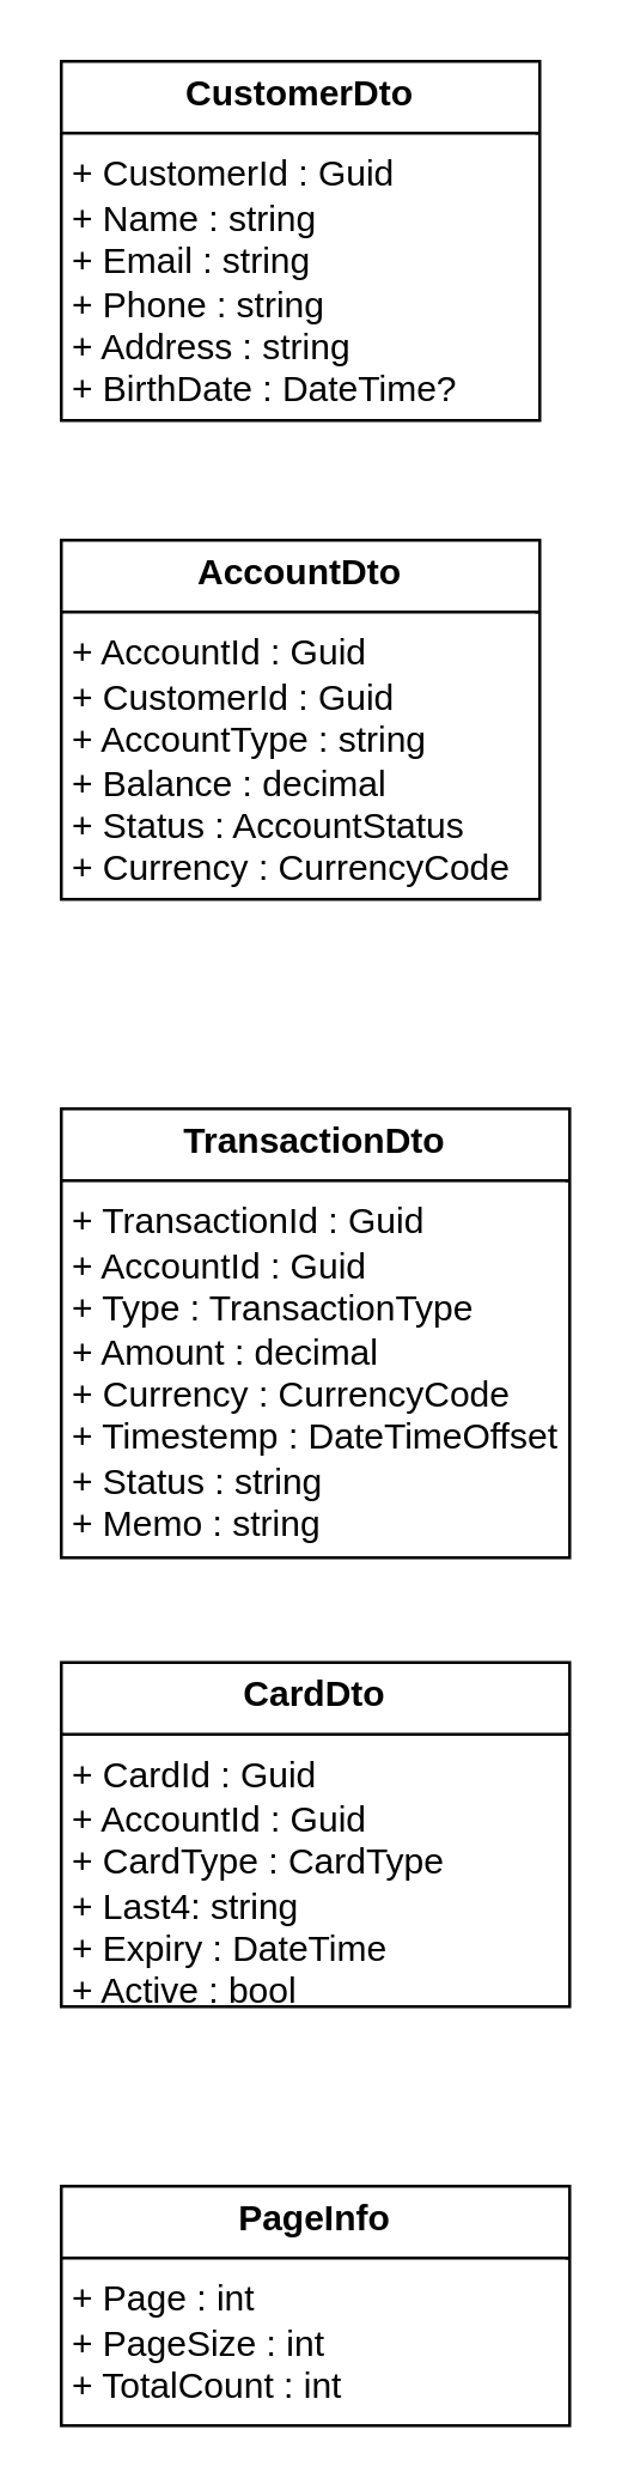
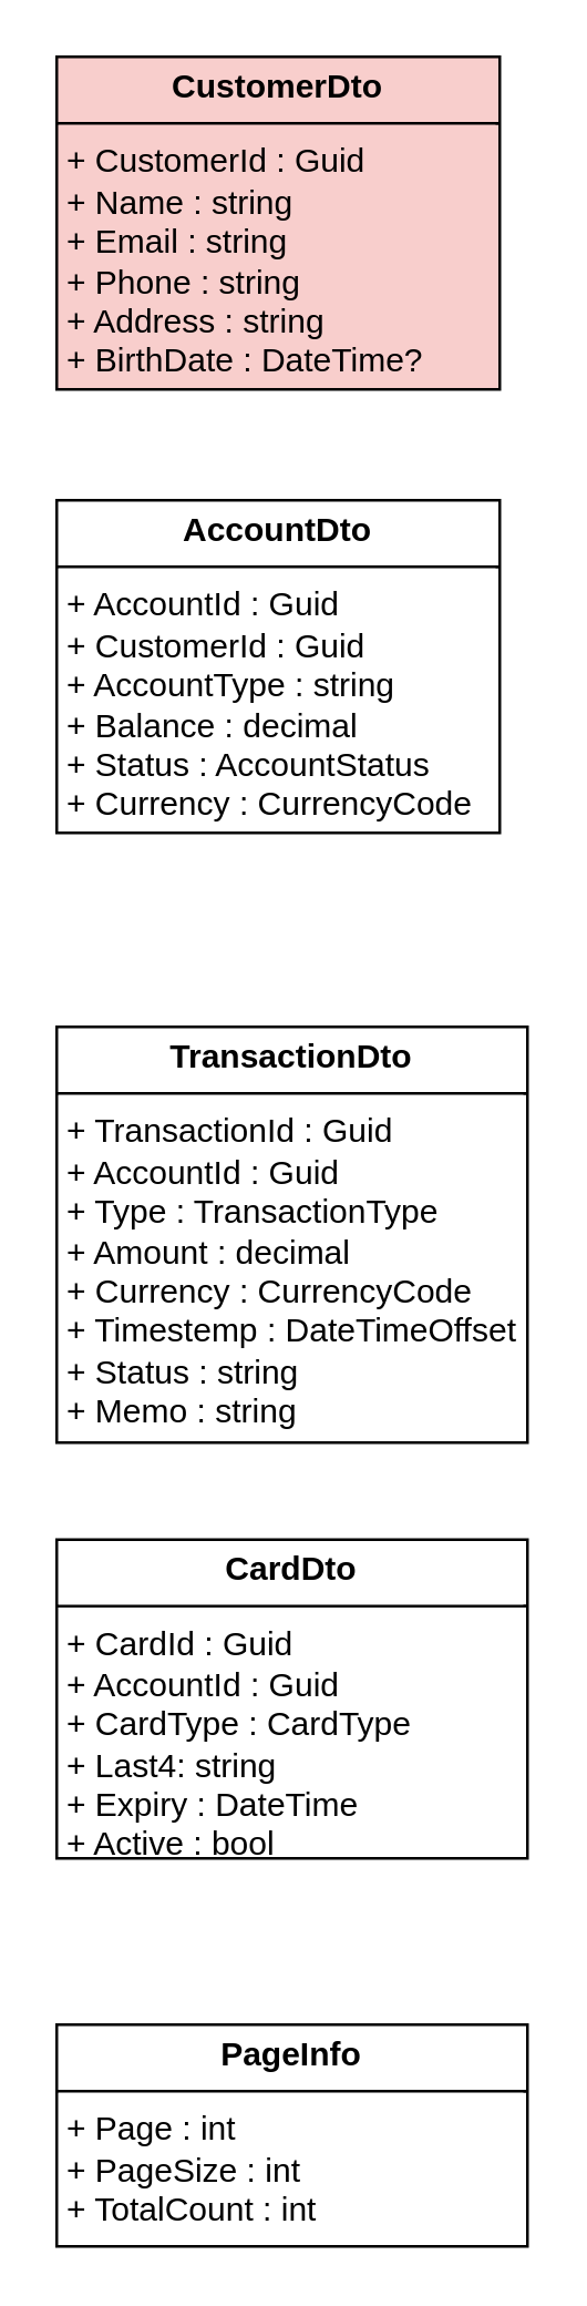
  <mxCell id="0" />
  <mxCell id="1" parent="0" />
- <mxCell id="2" value="&lt;p style=&quot;margin:0px;margin-top:4px;text-align:center;&quot;&gt;&lt;b&gt;CustomerDto&lt;/b&gt;&lt;/p&gt;&lt;hr size=&quot;1&quot; style=&quot;border-style:solid;&quot;&gt;&lt;p style=&quot;margin:0px;margin-left:4px;&quot;&gt;+ CustomerId : Guid&lt;/p&gt;&lt;p style=&quot;margin:0px;margin-left:4px;&quot;&gt;+ Name : string&lt;/p&gt;&lt;p style=&quot;margin:0px;margin-left:4px;&quot;&gt;+ Email : string&lt;/p&gt;&lt;p style=&quot;margin:0px;margin-left:4px;&quot;&gt;+ Phone : string&lt;/p&gt;&lt;p style=&quot;margin:0px;margin-left:4px;&quot;&gt;+ Address : string&lt;/p&gt;&lt;p style=&quot;margin:0px;margin-left:4px;&quot;&gt;+ BirthDate : DateTime?&lt;/p&gt;" style="verticalAlign=top;align=left;overflow=fill;html=1;whiteSpace=wrap;" parent="1" vertex="1"><mxGeometry x="20" y="20" width="160" height="120" as="geometry" /></mxCell>
+ <mxCell id="2" value="&lt;p style=&quot;margin:0px;margin-top:4px;text-align:center;&quot;&gt;&lt;b&gt;CustomerDto&lt;/b&gt;&lt;/p&gt;&lt;hr size=&quot;1&quot; style=&quot;border-style:solid;&quot;&gt;&lt;p style=&quot;margin:0px;margin-left:4px;&quot;&gt;+ CustomerId : Guid&lt;/p&gt;&lt;p style=&quot;margin:0px;margin-left:4px;&quot;&gt;+ Name : string&lt;/p&gt;&lt;p style=&quot;margin:0px;margin-left:4px;&quot;&gt;+ Email : string&lt;/p&gt;&lt;p style=&quot;margin:0px;margin-left:4px;&quot;&gt;+ Phone : string&lt;/p&gt;&lt;p style=&quot;margin:0px;margin-left:4px;&quot;&gt;+ Address : string&lt;/p&gt;&lt;p style=&quot;margin:0px;margin-left:4px;&quot;&gt;+ BirthDate : DateTime?&lt;/p&gt;" style="verticalAlign=top;align=left;overflow=fill;html=1;whiteSpace=wrap;fillColor=#f8cecc;" parent="1" vertex="1"><mxGeometry x="20" y="20" width="160" height="120" as="geometry" /></mxCell>
  <mxCell id="3" value="&lt;p style=&quot;margin:0px;margin-top:4px;text-align:center;&quot;&gt;&lt;b&gt;AccountDto&lt;/b&gt;&lt;/p&gt;&lt;hr size=&quot;1&quot; style=&quot;border-style:solid;&quot;&gt;&lt;p style=&quot;margin:0px;margin-left:4px;&quot;&gt;+ AccountId : Guid&lt;/p&gt;&lt;p style=&quot;margin:0px;margin-left:4px;&quot;&gt;+ CustomerId : Guid&lt;/p&gt;&lt;p style=&quot;margin:0px;margin-left:4px;&quot;&gt;+ AccountType : string&lt;/p&gt;&lt;p style=&quot;margin:0px;margin-left:4px;&quot;&gt;+ Balance : decimal&lt;/p&gt;&lt;p style=&quot;margin:0px;margin-left:4px;&quot;&gt;+ Status : AccountStatus&lt;/p&gt;&lt;p style=&quot;margin:0px;margin-left:4px;&quot;&gt;+ Currency : CurrencyCode&lt;/p&gt;" style="verticalAlign=top;align=left;overflow=fill;html=1;whiteSpace=wrap;" vertex="1" parent="1"><mxGeometry x="20" y="180" width="160" height="120" as="geometry" /></mxCell>
  <mxCell id="4" value="&lt;p style=&quot;margin:0px;margin-top:4px;text-align:center;&quot;&gt;&lt;b&gt;TransactionDto&lt;/b&gt;&lt;/p&gt;&lt;hr size=&quot;1&quot; style=&quot;border-style:solid;&quot;&gt;&lt;p style=&quot;margin:0px;margin-left:4px;&quot;&gt;+ TransactionId : Guid&lt;/p&gt;&lt;p style=&quot;margin:0px;margin-left:4px;&quot;&gt;+ AccountId : Guid&lt;/p&gt;&lt;p style=&quot;margin:0px;margin-left:4px;&quot;&gt;+ Type : TransactionType&lt;/p&gt;&lt;p style=&quot;margin:0px;margin-left:4px;&quot;&gt;+ Amount : decimal&lt;/p&gt;&lt;p style=&quot;margin:0px;margin-left:4px;&quot;&gt;+ Currency : CurrencyCode&lt;/p&gt;&lt;p style=&quot;margin:0px;margin-left:4px;&quot;&gt;+ Timestemp : DateTimeOffset&lt;/p&gt;&lt;p style=&quot;margin:0px;margin-left:4px;&quot;&gt;+ Status : string&lt;/p&gt;&lt;p style=&quot;margin:0px;margin-left:4px;&quot;&gt;+ Memo : string&lt;/p&gt;" style="verticalAlign=top;align=left;overflow=fill;html=1;whiteSpace=wrap;" vertex="1" parent="1"><mxGeometry x="20" y="370" width="170" height="150" as="geometry" /></mxCell>
  <mxCell id="5" value="&lt;p style=&quot;margin:0px;margin-top:4px;text-align:center;&quot;&gt;&lt;b&gt;CardDto&lt;/b&gt;&lt;/p&gt;&lt;hr size=&quot;1&quot; style=&quot;border-style:solid;&quot;&gt;&lt;p style=&quot;margin:0px;margin-left:4px;&quot;&gt;+ CardId : Guid&lt;/p&gt;&lt;p style=&quot;margin:0px;margin-left:4px;&quot;&gt;+ AccountId : Guid&lt;/p&gt;&lt;p style=&quot;margin:0px;margin-left:4px;&quot;&gt;+ CardType : CardType&lt;/p&gt;&lt;p style=&quot;margin:0px;margin-left:4px;&quot;&gt;+ Last4: string&lt;/p&gt;&lt;p style=&quot;margin:0px;margin-left:4px;&quot;&gt;+ Expiry : DateTime&lt;/p&gt;&lt;p style=&quot;margin:0px;margin-left:4px;&quot;&gt;+ Active : bool&lt;/p&gt;" style="verticalAlign=top;align=left;overflow=fill;html=1;whiteSpace=wrap;" vertex="1" parent="1"><mxGeometry x="20" y="555" width="170" height="115" as="geometry" /></mxCell>
  <mxCell id="6" value="&lt;p style=&quot;margin:0px;margin-top:4px;text-align:center;&quot;&gt;&lt;b&gt;PageInfo&lt;/b&gt;&lt;/p&gt;&lt;hr size=&quot;1&quot; style=&quot;border-style:solid;&quot;&gt;&lt;p style=&quot;margin:0px;margin-left:4px;&quot;&gt;+ Page : int&amp;nbsp;&lt;/p&gt;&lt;p style=&quot;margin:0px;margin-left:4px;&quot;&gt;+ PageSize : int&lt;/p&gt;&lt;p style=&quot;margin:0px;margin-left:4px;&quot;&gt;+ TotalCount : int&lt;/p&gt;" style="verticalAlign=top;align=left;overflow=fill;html=1;whiteSpace=wrap;" vertex="1" parent="1"><mxGeometry x="20" y="730" width="170" height="80" as="geometry" /></mxCell>
